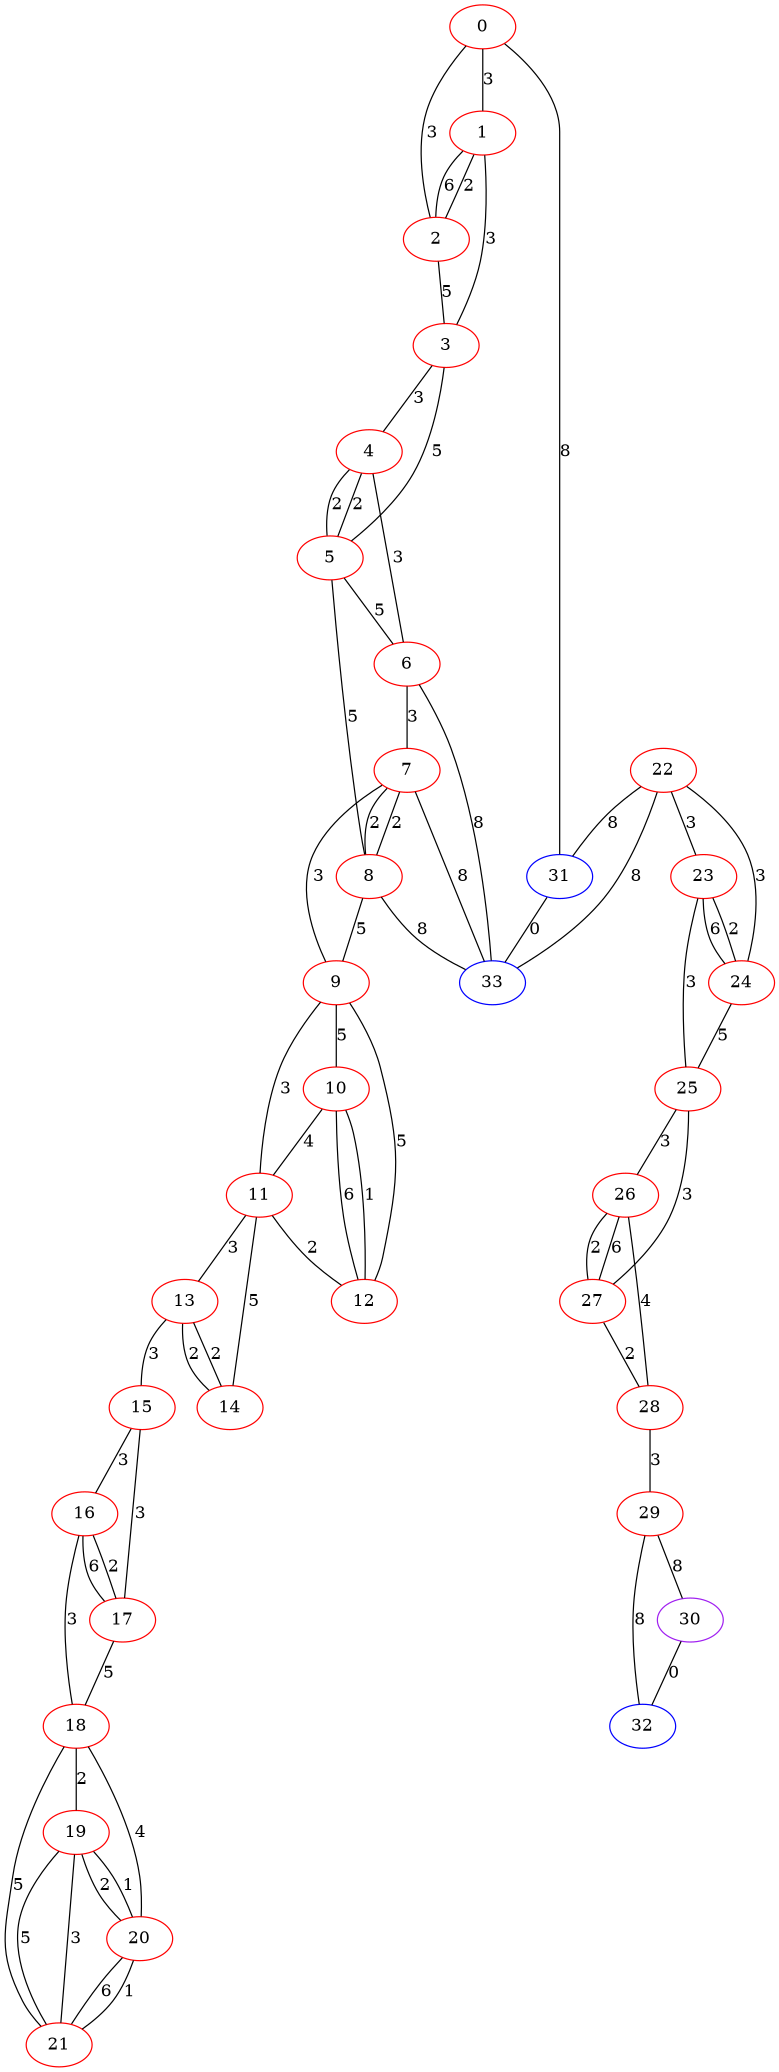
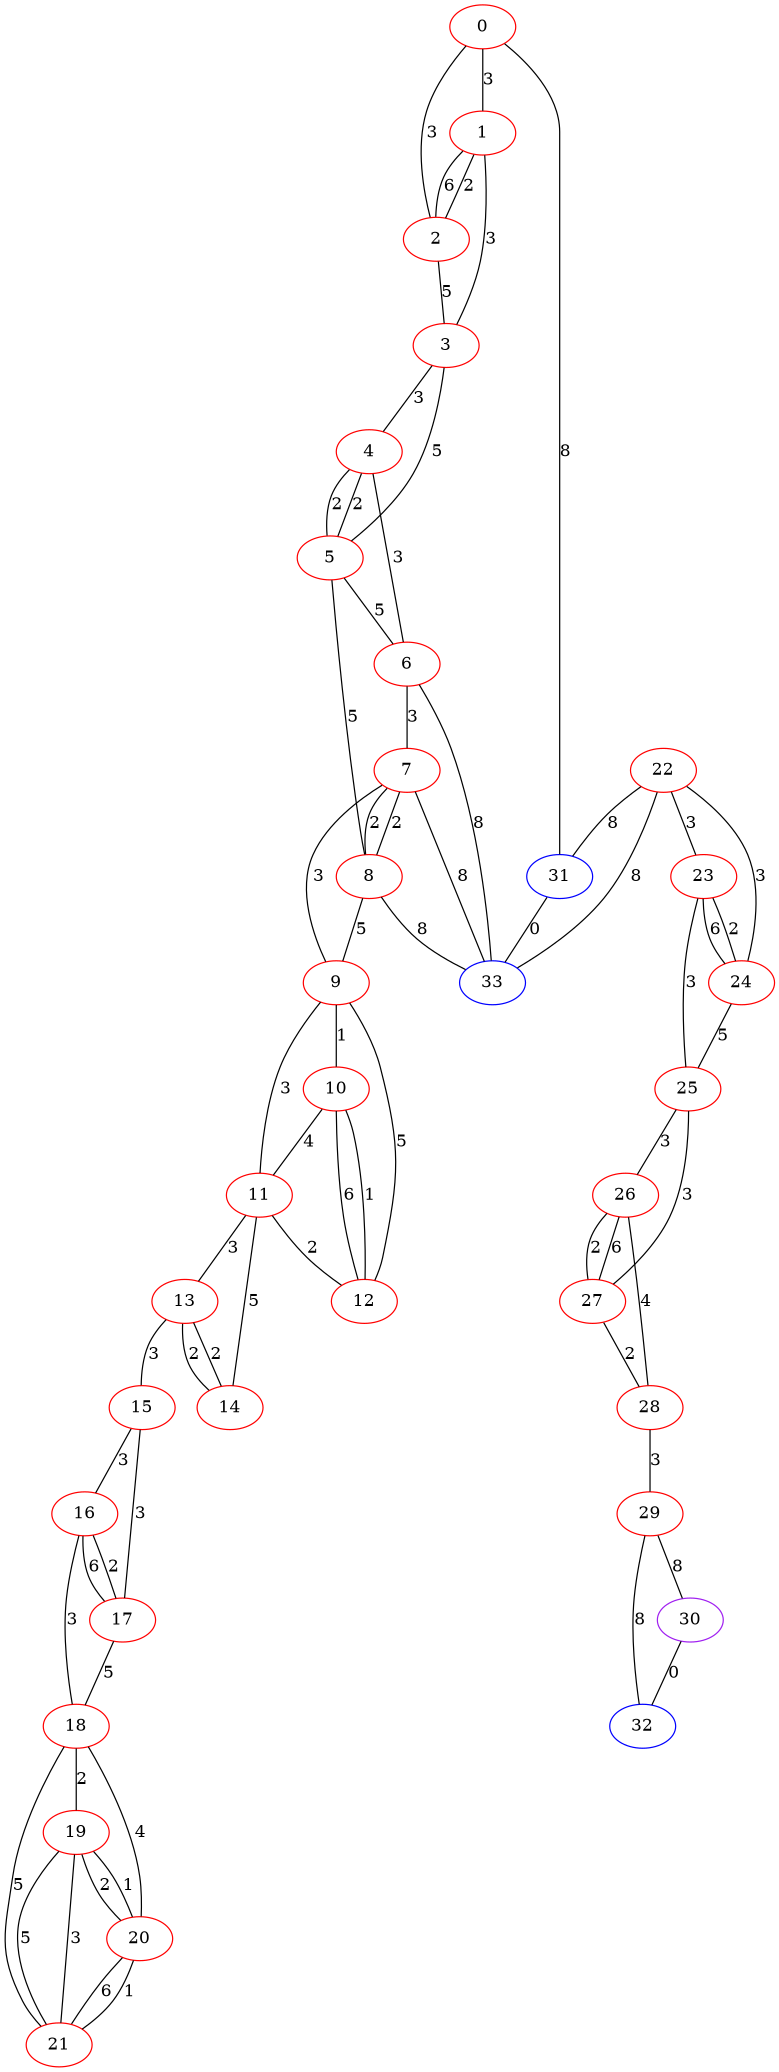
  graph {
    node [color=red weight=1]
    0
    1
    2
    31 [color=blue weight=3]
    3
    33 [color=blue weight=3]
    4
    5
    6
    8
    7
    9
    10
    11
    12
    13
    14
    15
    16
    17
    18
    19
    20
    21
    22
    23
    24
    25
    26
    27
    28
    29
    30 [color=purple weight=4]
    32 [color=blue weight=3]
    0 -- 1 [label=3]
    0 -- 2 [label=3]
    0 -- 31 [label=8]
    1 -- 2 [label=6]
    1 -- 2 [label=2]
    1 -- 3 [label=3]
    2 -- 3 [label=5]
    31 -- 33 [label=0]
    3 -- 4 [label=3]
    3 -- 5 [label=5]
    4 -- 5 [label=2]
    4 -- 5 [label=2]
    4 -- 6 [label=3]
    5 -- 6 [label=5]
    5 -- 8 [label=5]
    6 -- 33 [label=8]
    6 -- 7 [label=3]
    8 -- 33 [label=8]
    8 -- 9 [label=5]
    7 -- 33 [label=8]
    7 -- 8 [label=2]
    7 -- 8 [label=2]
    7 -- 9 [label=3]
-   9 -- 10 [label=5]
+   9 -- 10 [label=1]
    9 -- 11 [label=3]
    9 -- 12 [label=5]
    10 -- 11 [label=4]
    10 -- 12 [label=1]
    10 -- 12 [label=6]
    11 -- 12 [label=2]
    11 -- 13 [label=3]
    11 -- 14 [label=5]
    13 -- 14 [label=2]
    13 -- 14 [label=2]
    13 -- 15 [label=3]
    15 -- 16 [label=3]
    15 -- 17 [label=3]
    16 -- 17 [label=2]
    16 -- 17 [label=6]
    16 -- 18 [label=3]
    17 -- 18 [label=5]
    18 -- 19 [label=2]
    18 -- 20 [label=4]
    18 -- 21 [label=5]
    19 -- 20 [label=1]
    19 -- 20 [label=2]
    19 -- 21 [label=5]
    19 -- 21 [label=3]
    20 -- 21 [label=6]
    20 -- 21 [label=1]
    22 -- 31 [label=8]
    22 -- 33 [label=8]
    22 -- 23 [label=3]
    22 -- 24 [label=3]
    23 -- 24 [label=6]
    23 -- 24 [label=2]
    23 -- 25 [label=3]
    24 -- 25 [label=5]
    25 -- 26 [label=3]
    25 -- 27 [label=3]
    26 -- 27 [label=6]
    26 -- 27 [label=2]
    26 -- 28 [label=4]
    27 -- 28 [label=2]
    28 -- 29 [label=3]
    29 -- 30 [label=8]
    29 -- 32 [label=8]
    30 -- 32 [label=0]
  }
